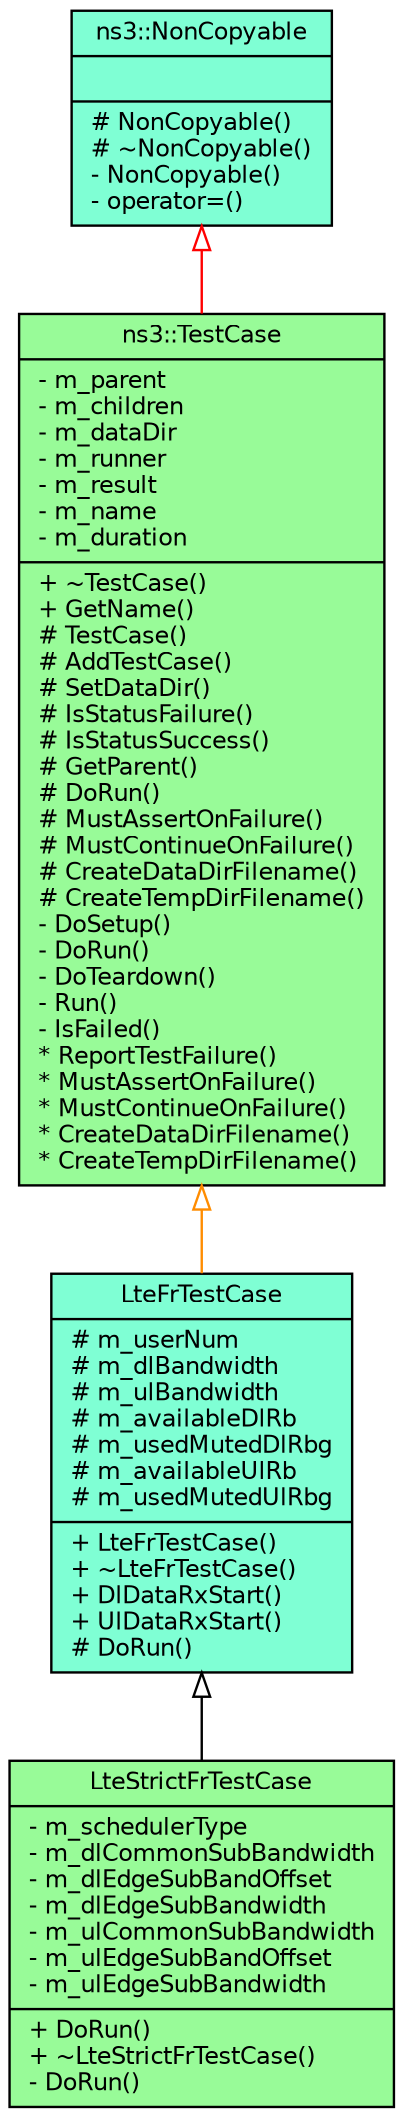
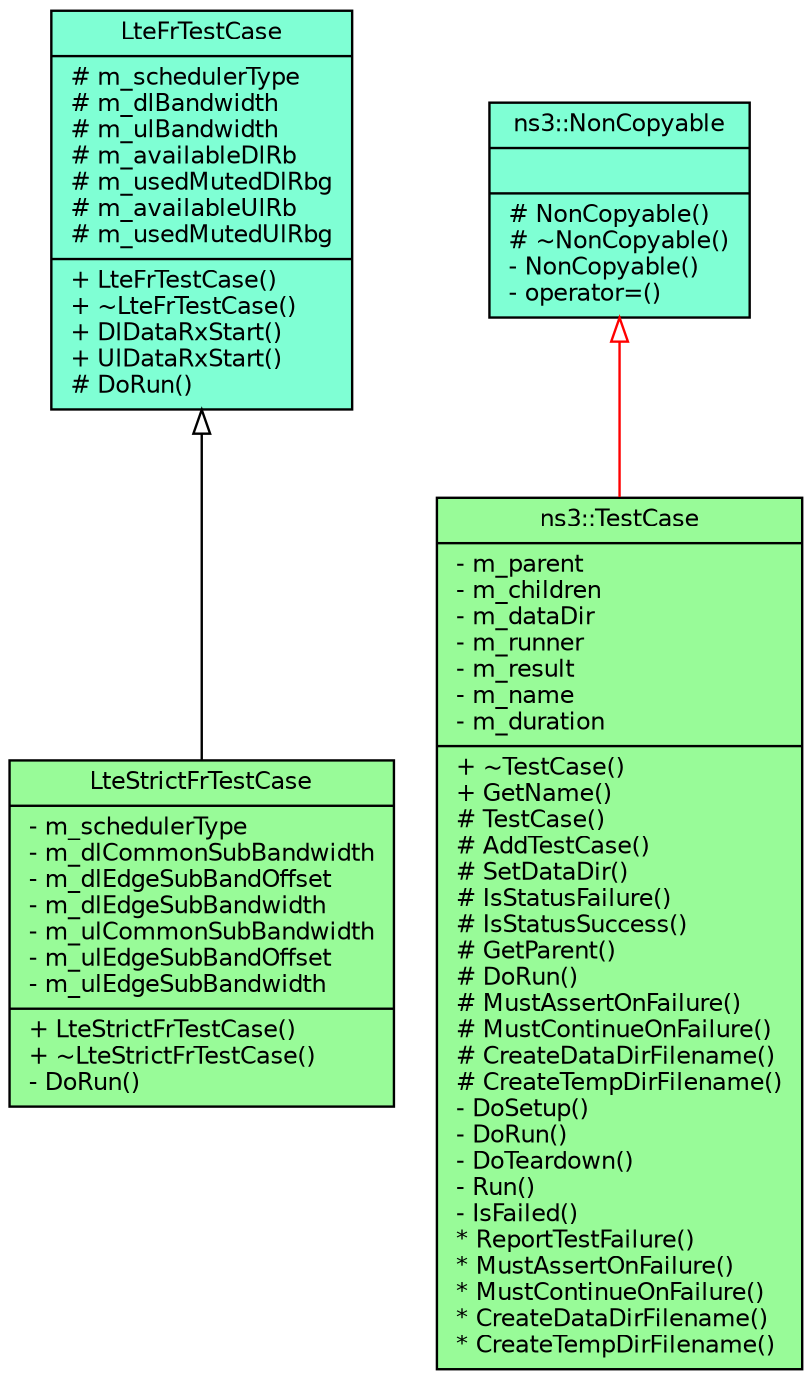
  digraph {
    node [color=black fillcolor=palegreen fontname=Helvetica fontsize=10 shape=record style=filled]
    edge [arrowtail=onormal dir=back fontname=Helvetica fontsize=10 labelfontname=Helvetica labelfontsize=10 style=solid]
-   n1 [fontcolor=black height=0.2 label="{LteStrictFrTestCase\n|- m_schedulerType\l- m_dlCommonSubBandwidth\l- m_dlEdgeSubBandOffset\l- m_dlEdgeSubBandwidth\l- m_ulCommonSubBandwidth\l- m_ulEdgeSubBandOffset\l- m_ulEdgeSubBandwidth\l|+ DoRun()\l+ ~LteStrictFrTestCase()\l- DoRun()\l}" width=0.4]
-   n2 [fillcolor=aquamarine height=0.2 label="{LteFrTestCase\n|# m_userNum\l# m_dlBandwidth\l# m_ulBandwidth\l# m_availableDlRb\l# m_usedMutedDlRbg\l# m_availableUlRb\l# m_usedMutedUlRbg\l|+ LteFrTestCase()\l+ ~LteFrTestCase()\l+ DlDataRxStart()\l+ UlDataRxStart()\l# DoRun()\l}" width=0.4]
+   n1 [fontcolor=black height=0.2 label="{LteStrictFrTestCase\n|- m_schedulerType\l- m_dlCommonSubBandwidth\l- m_dlEdgeSubBandOffset\l- m_dlEdgeSubBandwidth\l- m_ulCommonSubBandwidth\l- m_ulEdgeSubBandOffset\l- m_ulEdgeSubBandwidth\l|+ LteStrictFrTestCase()\l+ ~LteStrictFrTestCase()\l- DoRun()\l}" width=0.4]
+   n2 [fillcolor=aquamarine height=0.2 label="{LteFrTestCase\n|# m_schedulerType\l# m_dlBandwidth\l# m_ulBandwidth\l# m_availableDlRb\l# m_usedMutedDlRbg\l# m_availableUlRb\l# m_usedMutedUlRbg\l|+ LteFrTestCase()\l+ ~LteFrTestCase()\l+ DlDataRxStart()\l+ UlDataRxStart()\l# DoRun()\l}" width=0.4]
    n3 [height=0.2 label="{ns3::TestCase\n|- m_parent\l- m_children\l- m_dataDir\l- m_runner\l- m_result\l- m_name\l- m_duration\l|+ ~TestCase()\l+ GetName()\l# TestCase()\l# AddTestCase()\l# SetDataDir()\l# IsStatusFailure()\l# IsStatusSuccess()\l# GetParent()\l# DoRun()\l# MustAssertOnFailure()\l# MustContinueOnFailure()\l# CreateDataDirFilename()\l# CreateTempDirFilename()\l- DoSetup()\l- DoRun()\l- DoTeardown()\l- Run()\l- IsFailed()\l* ReportTestFailure()\l* MustAssertOnFailure()\l* MustContinueOnFailure()\l* CreateDataDirFilename()\l* CreateTempDirFilename()\l}" width=0.4]
    n4 [fillcolor=aquamarine height=0.2 label="{ns3::NonCopyable\n||# NonCopyable()\l# ~NonCopyable()\l- NonCopyable()\l- operator=()\l}" width=0.4]
    n2 -> n1 [color=black]
-   n3 -> n2 [color=darkorange]
    n4 -> n3 [color=red]
  }
